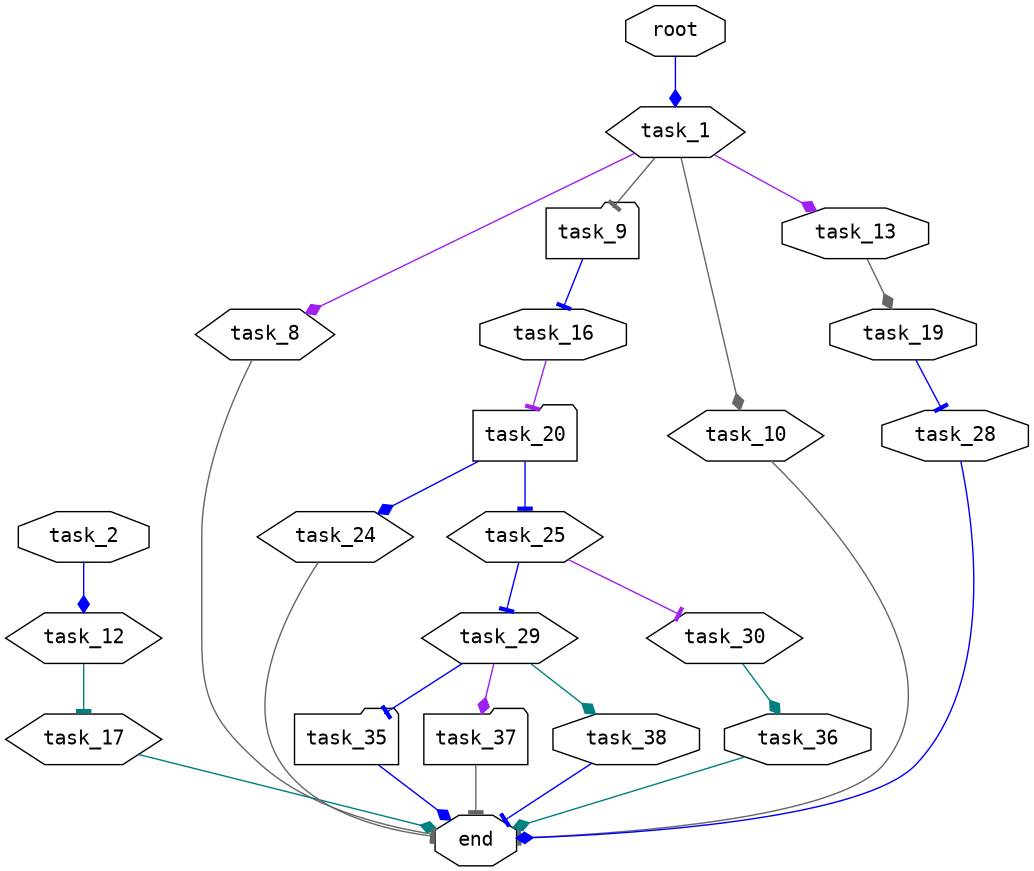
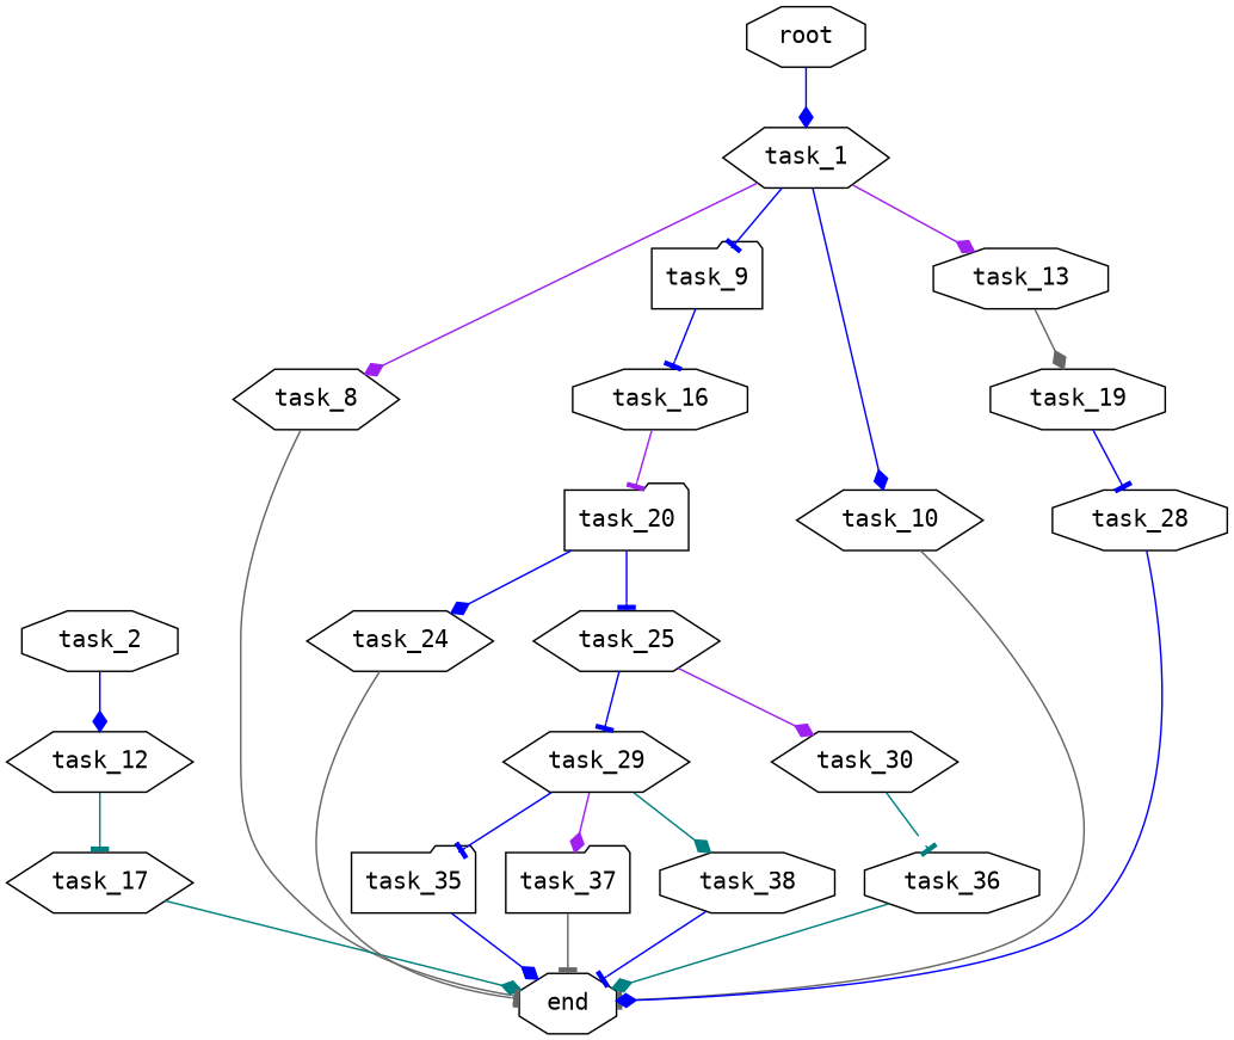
  digraph {
    fontname="DejaVu Sans Mono"
    node [fontname="DejaVu Sans Mono" shape=hexagon]
    edge [arrowhead=diamond color=blue fontname="DejaVu Sans Mono"]
    task_1
    root [shape=octagon]
    task_8
    task_9 [shape=folder]
    task_10
    task_13 [shape=octagon]
    task_12
    task_2 [shape=octagon]
    end [shape=octagon]
    task_16 [shape=octagon]
    task_19 [shape=octagon]
    task_17
    task_20 [shape=folder]
    task_28 [shape=octagon]
    task_24
    task_25
    task_29
    task_30
    task_35 [shape=folder]
    task_37 [shape=folder]
    task_38 [shape=octagon]
    task_36 [shape=octagon]
    task_1 -> task_8 [color=purple]
-   task_1 -> task_9 [arrowhead=tee color=gray40]
-   task_1 -> task_10 [color=gray40]
+   task_1 -> task_9 [arrowhead=tee]
+   task_1 -> task_10
    task_1 -> task_13 [color=purple]
    root -> task_1
    task_8 -> end [arrowhead=tee color=gray40]
    task_9 -> task_16 [arrowhead=tee]
    task_10 -> end [arrowhead=tee color=gray40]
    task_13 -> task_19 [color=gray40]
    task_12 -> task_17 [arrowhead=tee color=teal]
    task_2 -> task_12
    task_16 -> task_20 [arrowhead=tee color=purple]
    task_19 -> task_28 [arrowhead=tee]
    task_17 -> end [color=teal]
    task_20 -> task_24
    task_20 -> task_25 [arrowhead=tee]
    task_28 -> end
    task_24 -> end [arrowhead=tee color=gray40]
    task_25 -> task_29 [arrowhead=tee]
-   task_25 -> task_30 [arrowhead=tee color=purple]
+   task_25 -> task_30 [color=purple]
    task_29 -> task_35 [arrowhead=tee]
    task_29 -> task_37 [color=purple]
    task_29 -> task_38 [color=teal]
-   task_30 -> task_36 [color=teal]
+   task_30 -> task_36 [arrowhead=tee color=teal]
    task_35 -> end
    task_37 -> end [arrowhead=tee color=gray40]
    task_38 -> end [arrowhead=tee]
    task_36 -> end [color=teal]
  }
